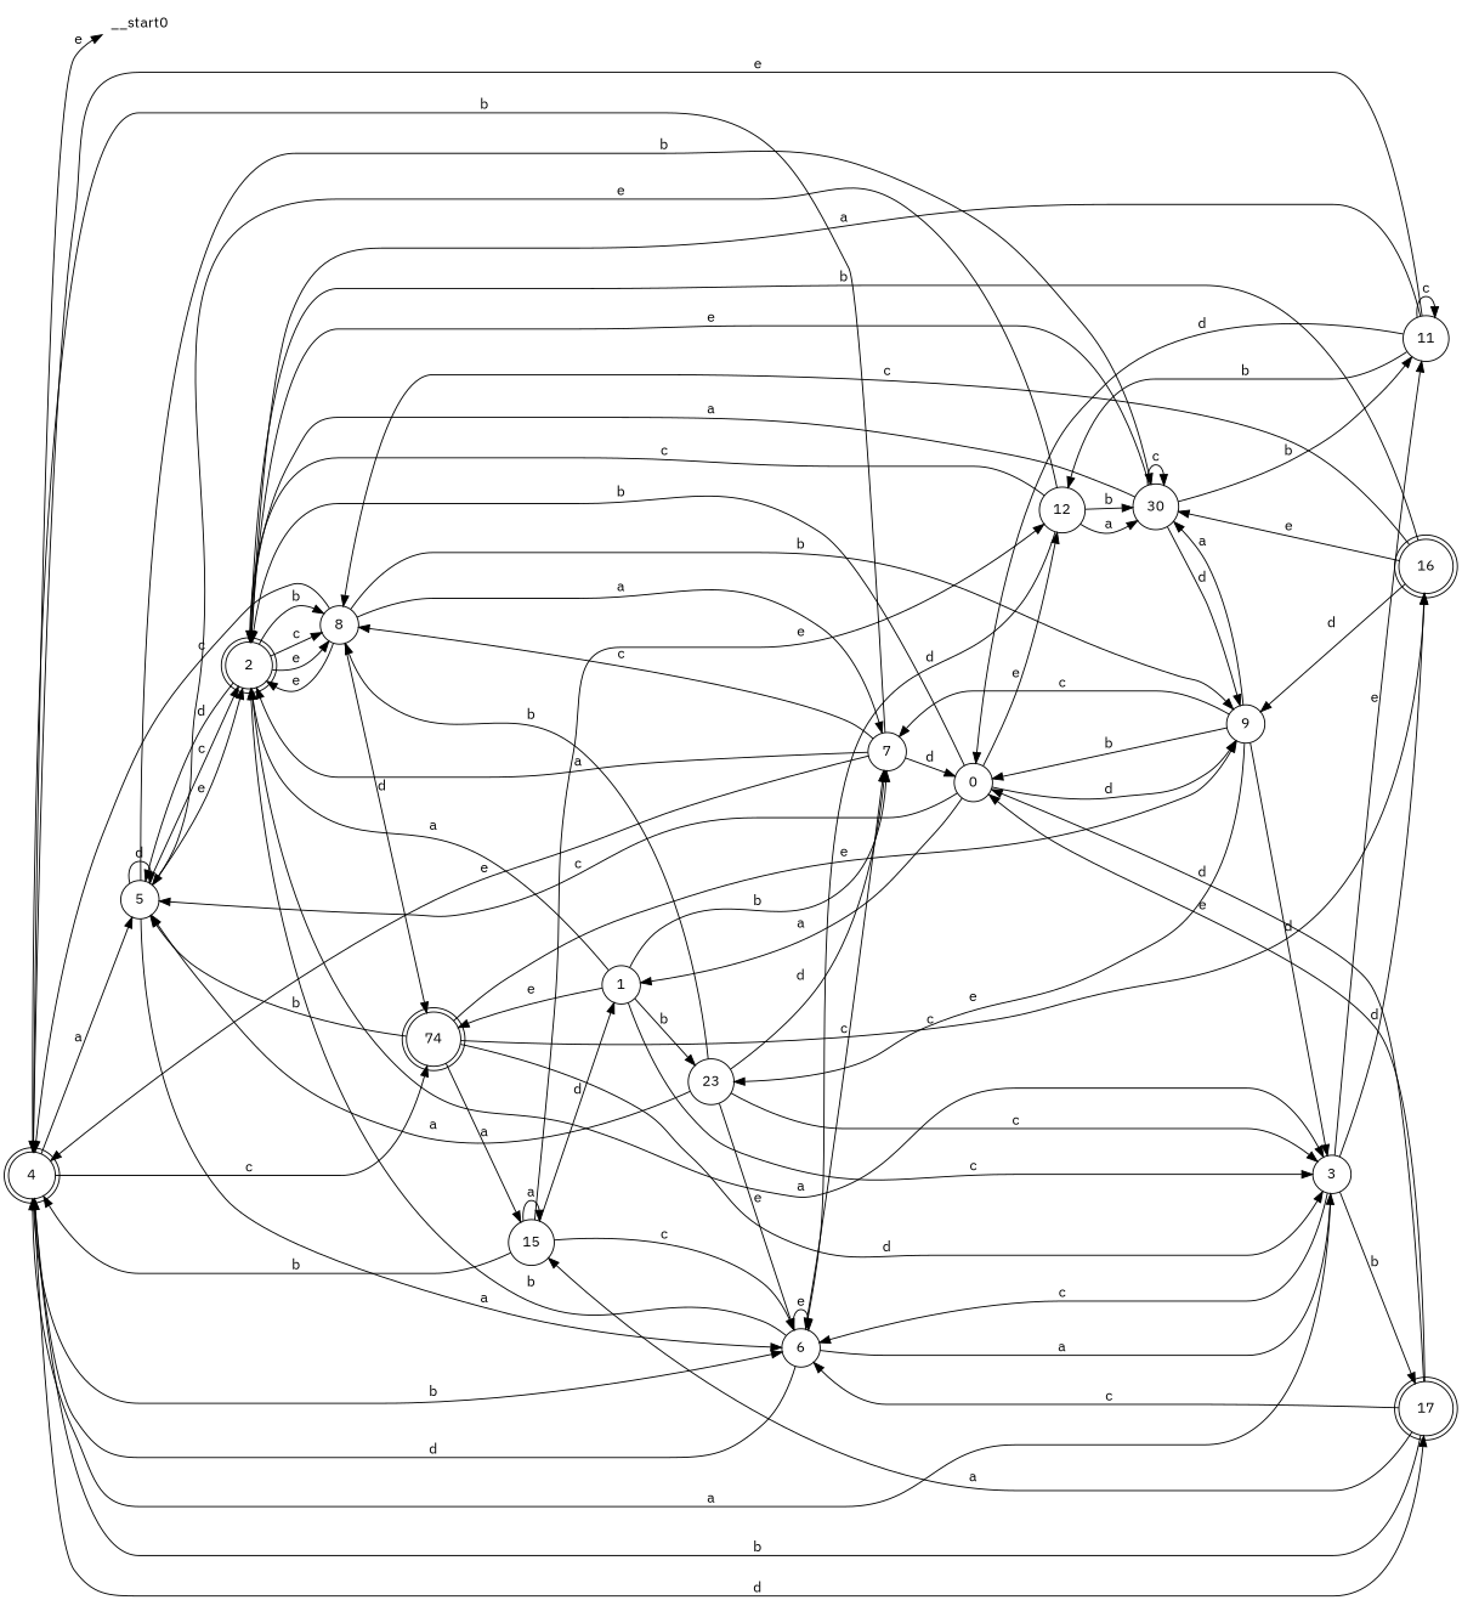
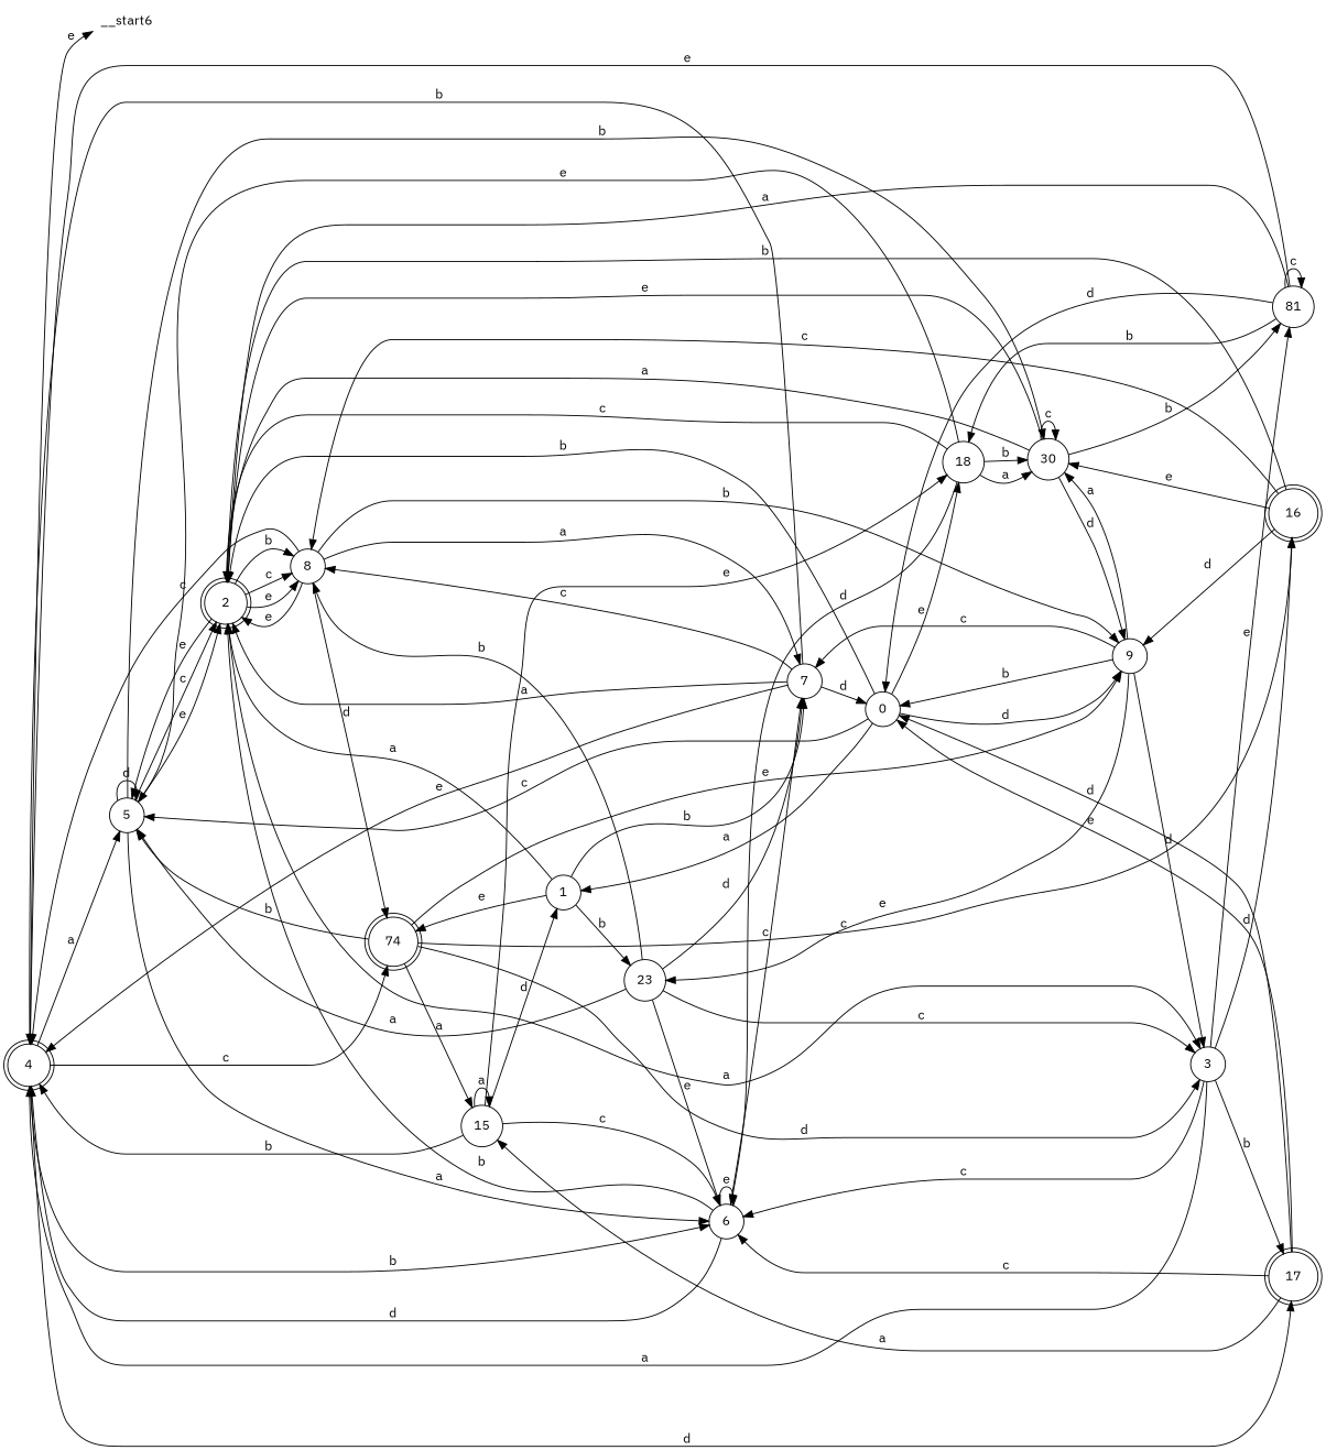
  digraph {
    fontname="IBM Plex Sans"
    rankdir=LR
    node [fontname="IBM Plex Sans" shape=circle color=black fillcolor=white style=filled]
    edge [fontname="IBM Plex Sans"]
-   __start0 [shape=none color="" fillcolor="" style=""]
+   __start0 [shape=none label=__start6 color="" fillcolor="" style=""]
    n2 [label=0]
    n3 [label=1]
    n4 [label=2 shape=doublecircle style="rounded,filled"]
    n5 [label=5]
    n6 [label=9]
-   n7 [label=12]
+   n7 [label=18]
    n8 [label=3]
    n9 [label=7]
    n10 [label=23]
    n11 [label=74 shape=doublecircle style="rounded,filled"]
    n12 [label=8]
    n13 [label=6]
    n14 [label=30]
    n15 [label=4 shape=doublecircle style="rounded,filled"]
-   n16 [label=11]
+   n16 [label=81]
    n17 [label=16 shape=doublecircle style="rounded,filled"]
    n18 [label=17 shape=doublecircle style="rounded,filled"]
    n19 [label=15]
    n2 -> n3 [label=a]
    n2 -> n4 [label=b]
    n2 -> n5 [label=c]
    n2 -> n6 [label=d]
    n2 -> n7 [label=e]
    n3 -> n4 [label=a]
-   n3 -> n8 [label=c]
    n3 -> n9 [label=b]
    n3 -> n10 [label=b]
    n3 -> n11 [label=e]
-   n4 -> n5 [label=d]
+   n4 -> n5 [label=e]
    n4 -> n8 [label=a]
    n4 -> n12 [label=b]
    n4 -> n12 [label=c]
    n4 -> n12 [label=e]
    n5 -> n4 [label=c]
    n5 -> n4 [label=e]
    n5 -> n5 [label=d]
    n5 -> n13 [label=a]
    n5 -> n14 [label=b]
    n6 -> n2 [label=b]
    n6 -> n8 [label=d]
    n6 -> n9 [label=c]
    n6 -> n10 [label=e]
    n6 -> n14 [label=a]
    n7 -> n4 [label=c]
    n7 -> n5 [label=e]
    n7 -> n13 [label=d]
    n7 -> n14 [label=a]
    n7 -> n14 [label=b]
    n8 -> n13 [label=c]
    n8 -> n15 [label=a]
    n8 -> n16 [label=e]
    n8 -> n17 [label=d]
    n8 -> n18 [label=b]
    n9 -> n2 [label=d]
    n9 -> n4 [label=a]
    n9 -> n12 [label=c]
    n9 -> n15 [label=b]
    n9 -> n15 [label=e]
    n10 -> n5 [label=a]
    n10 -> n8 [label=c]
    n10 -> n9 [label=d]
    n10 -> n12 [label=b]
    n10 -> n13 [label=e]
    n11 -> n5 [label=b]
    n11 -> n6 [label=e]
    n11 -> n8 [label=d]
    n11 -> n17 [label=c]
    n11 -> n19 [label=a]
    n12 -> n4 [label=e]
    n12 -> n6 [label=b]
    n12 -> n9 [label=a]
    n12 -> n11 [label=d]
    n12 -> n15 [label=c]
    n13 -> n4 [label=b]
-   n13 -> n8 [label=a]
    n13 -> n9 [label=c]
    n13 -> n13 [label=e]
    n13 -> n15 [label=d]
    n14 -> n4 [label=a]
    n14 -> n4 [label=e]
    n14 -> n6 [label=d]
    n14 -> n14 [label=c]
    n14 -> n16 [label=b]
    n15 -> __start0 [label=e]
    n15 -> n5 [label=a]
    n15 -> n11 [label=c]
    n15 -> n13 [label=b]
    n15 -> n18 [label=d]
    n16 -> n2 [label=d]
    n16 -> n4 [label=a]
    n16 -> n7 [label=b]
    n16 -> n15 [label=e]
    n16 -> n16 [label=c]
    n17 -> n4 [label=b]
    n17 -> n6 [label=d]
    n17 -> n12 [label=c]
    n17 -> n14 [label=e]
    n18 -> n2 [label=d]
    n18 -> n2 [label=e]
    n18 -> n13 [label=c]
-   n18 -> n15 [label=b]
    n18 -> n19 [label=a]
    n19 -> n3 [label=d]
    n19 -> n7 [label=e]
    n19 -> n13 [label=c]
    n19 -> n15 [label=b]
    n19 -> n19 [label=a]
  }
